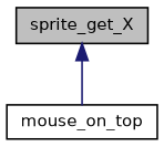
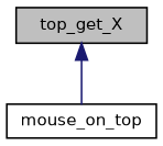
  digraph {
    rankdir=TB
    node [color=black fontname=Helvetica fontsize=10 shape=record style=filled]
-   n1 [fillcolor=grey75 fontcolor=black height=0.2 label=sprite_get_X width=0.4]
+   n1 [fillcolor=grey75 fontcolor=black height=0.2 label=top_get_X width=0.4]
    n2 [fillcolor=white height=0.2 label=mouse_on_top width=0.4]
    n1 -> n2 [color=midnightblue dir=back fontname=Helvetica fontsize=10 labelfontname=Helvetica labelfontsize=10 style=solid]
  }
